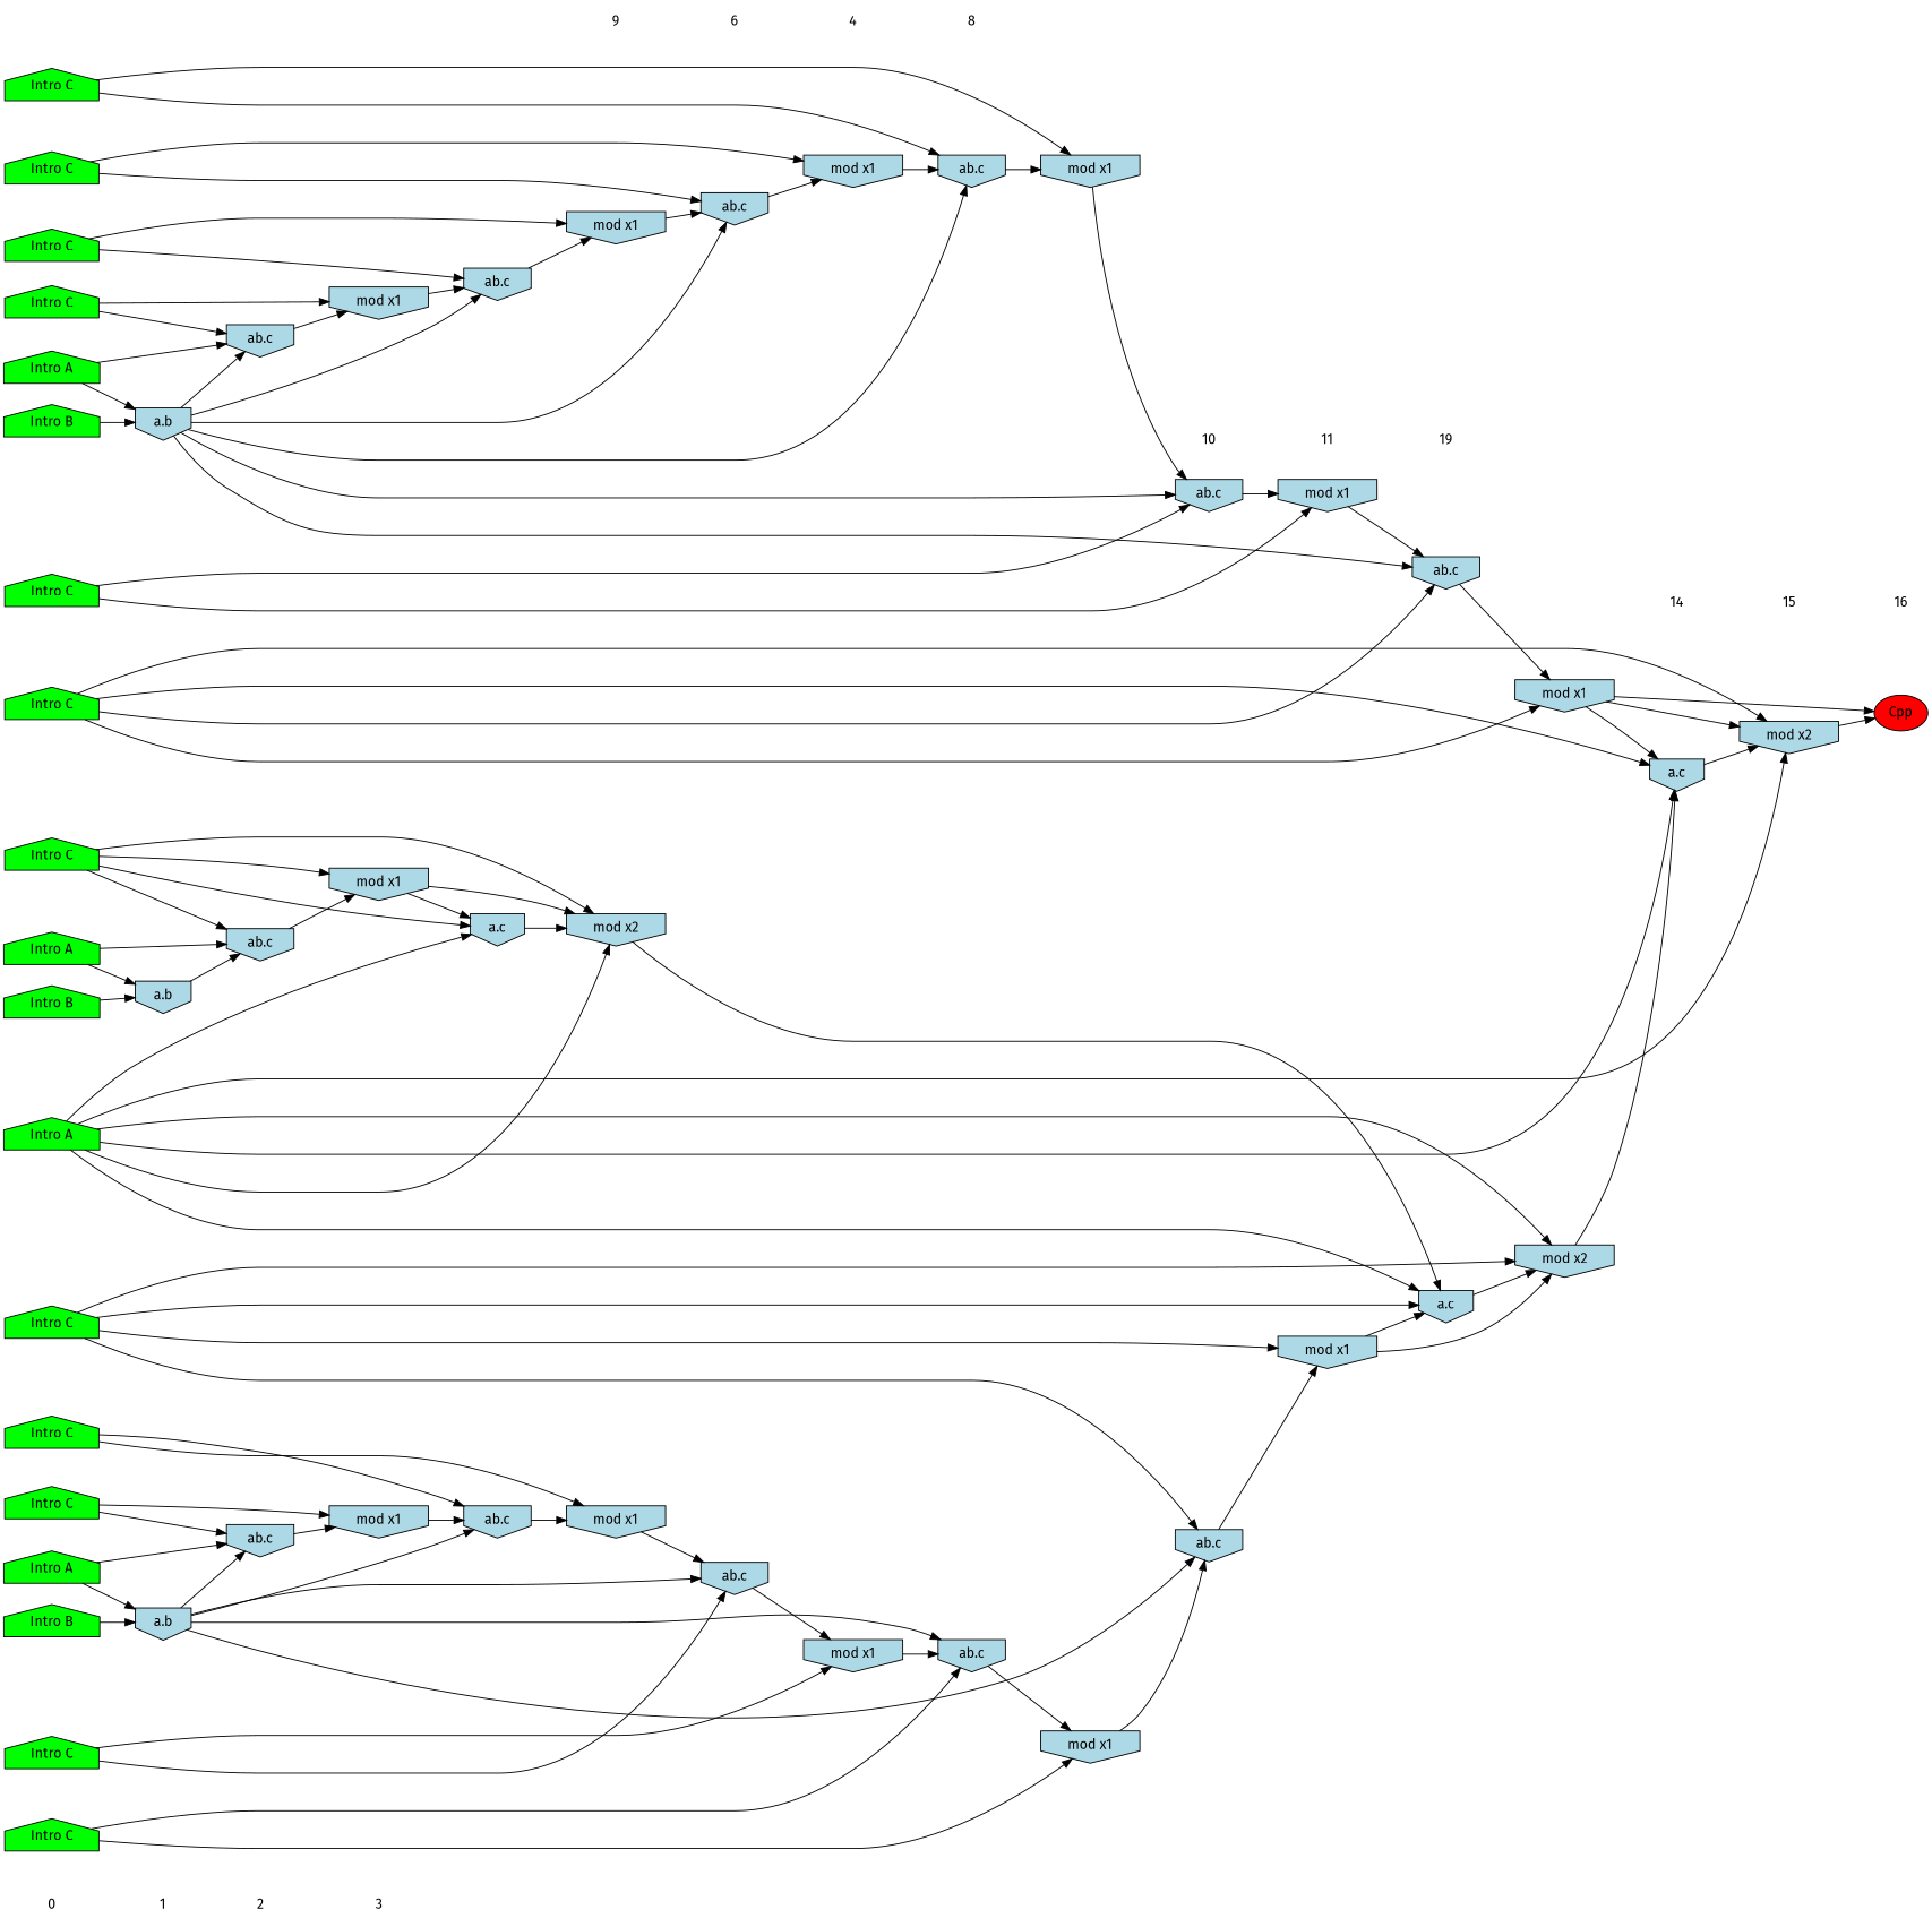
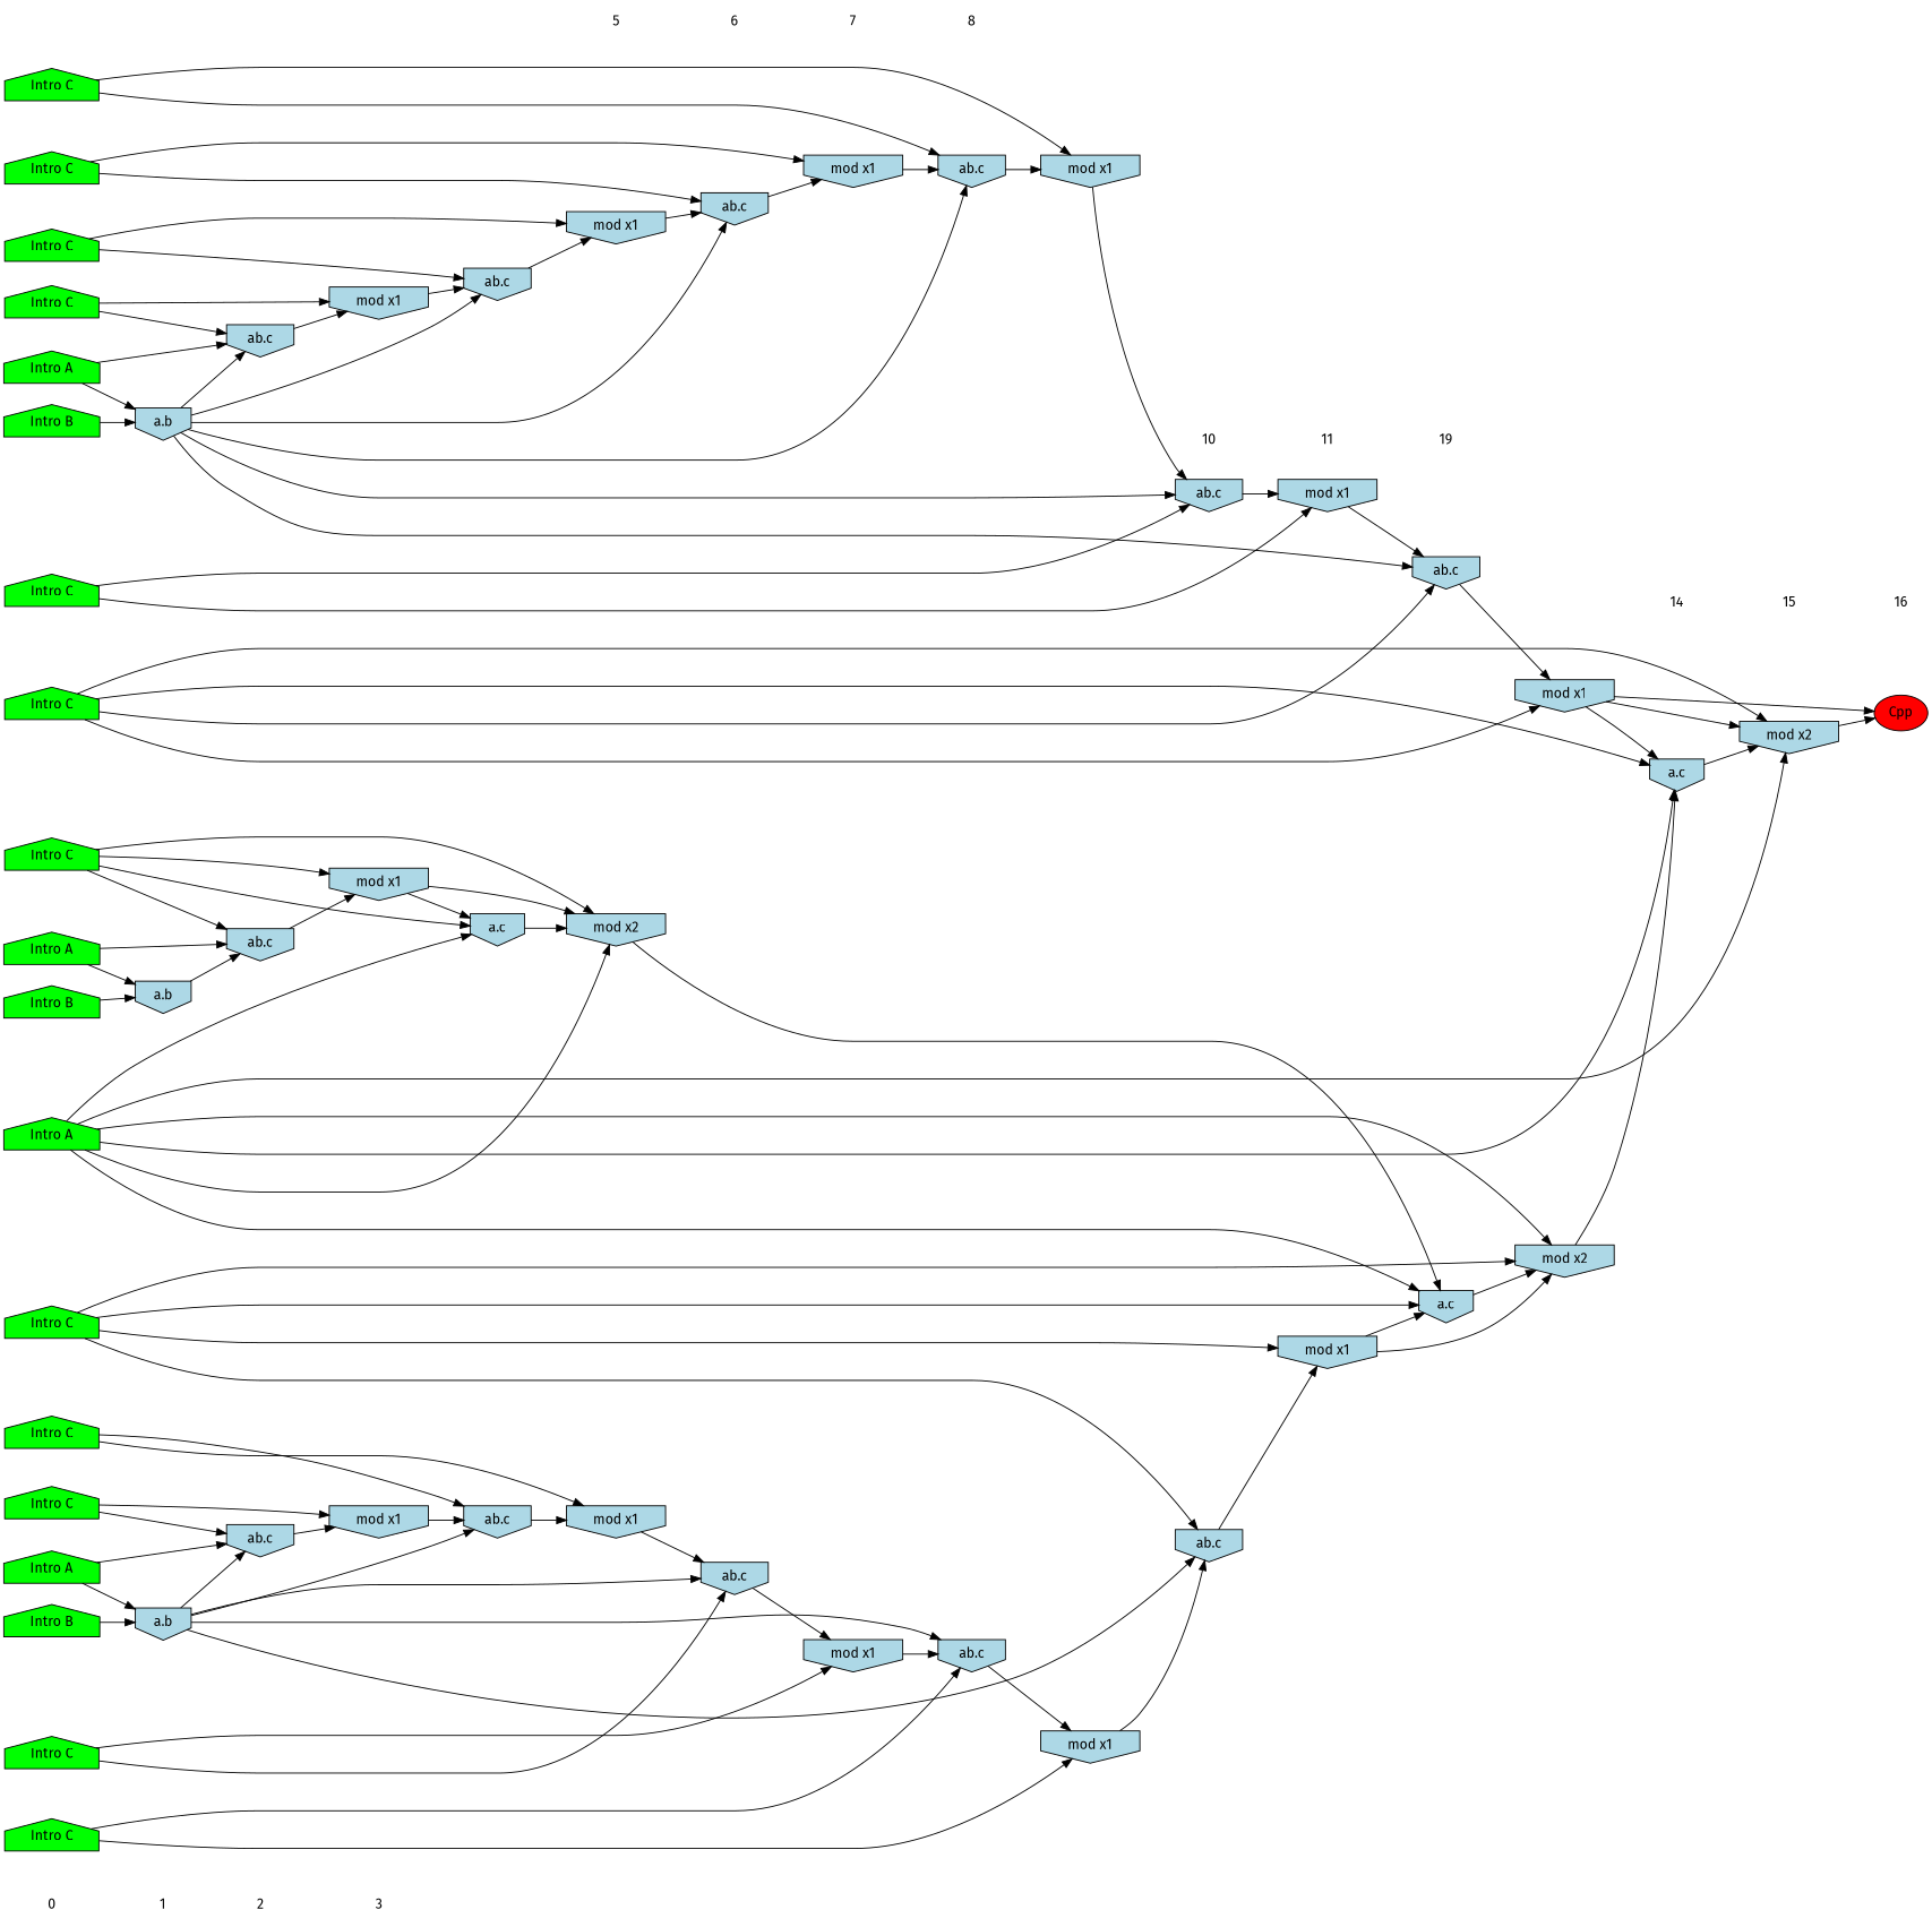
  digraph {
    fontname="Fira Sans"
    rankdir=LR
    ranksep=.5
    node [fontname="Fira Sans" shape=invhouse fillcolor=lightblue style=filled]
    edge [fontname="Fira Sans"]
    0 [shape=plaintext fillcolor="" style=""]
    n2 [fillcolor=green label="Intro A" shape=house]
    n3 [fillcolor=green label="Intro A" shape=house]
    n4 [fillcolor=green label="Intro A" shape=house]
    n5 [fillcolor=green label="Intro B" shape=house]
    n6 [fillcolor=green label="Intro B" shape=house]
    n7 [fillcolor=green label="Intro A" shape=house]
    n8 [fillcolor=green label="Intro B" shape=house]
    n9 [fillcolor=green label="Intro C" shape=house]
    n10 [fillcolor=green label="Intro C" shape=house]
    n11 [fillcolor=green label="Intro C" shape=house]
    n12 [fillcolor=green label="Intro C" shape=house]
    n13 [fillcolor=green label="Intro C" shape=house]
    n14 [fillcolor=green label="Intro C" shape=house]
    n15 [fillcolor=green label="Intro C" shape=house]
    n16 [fillcolor=green label="Intro C" shape=house]
    n17 [fillcolor=green label="Intro C" shape=house]
    n18 [fillcolor=green label="Intro C" shape=house]
    n19 [fillcolor=green label="Intro C" shape=house]
    n20 [fillcolor=green label="Intro C" shape=house]
    1 [shape=plaintext fillcolor="" style=""]
    n22 [label="a.b"]
    n23 [label="a.b"]
    n24 [label="a.b"]
    2 [shape=plaintext fillcolor="" style=""]
    n26 [label="ab.c"]
    n27 [label="ab.c"]
    n28 [label="ab.c"]
    3 [shape=plaintext fillcolor="" style=""]
    n30 [label="mod x1"]
    n31 [label="mod x1"]
    n32 [label="mod x1"]
    n33 [label="ab.c"]
    n34 [label="ab.c"]
    n35 [label="a.c"]
-   5 [shape=plaintext label=9 fillcolor="" style=""]
+   5 [shape=plaintext fillcolor="" style=""]
    n37 [label="mod x1"]
    n38 [label="mod x1"]
    n39 [label="mod x2"]
    6 [shape=plaintext fillcolor="" style=""]
    n41 [label="ab.c"]
    n42 [label="ab.c"]
-   7 [shape=plaintext label=4 fillcolor="" style=""]
+   7 [shape=plaintext fillcolor="" style=""]
    n44 [label="mod x1"]
    n45 [label="mod x1"]
    8 [shape=plaintext fillcolor="" style=""]
    n47 [label="ab.c"]
    n48 [label="ab.c"]
    n49 [label="mod x1"]
    n50 [label="mod x1"]
    10 [shape=plaintext fillcolor="" style=""]
    n52 [label="ab.c"]
    n53 [label="ab.c"]
    11 [shape=plaintext fillcolor="" style=""]
    n55 [label="mod x1"]
    n56 [label="mod x1"]
    n57 [label=19 shape=plaintext fillcolor="" style=""]
    n58 [label="a.c"]
    n59 [label="ab.c"]
    n60 [label="mod x2"]
    n61 [label="mod x1"]
    14 [shape=plaintext fillcolor="" style=""]
    n63 [label="a.c"]
    15 [shape=plaintext fillcolor="" style=""]
    n65 [label="mod x2"]
    16 [shape=plaintext fillcolor="" style=""]
    n67 [fillcolor=red label=Cpp shape=""]
    subgraph sub_1 {
      rank=same
      0
      n2
      n3
      n4
      n5
      n6
      n7
      n8
      n9
      n10
      n11
      n12
      n13
      n14
      n15
      n16
      n17
      n18
      n19
      n20
    }
    subgraph sub_2 {
      rank=same
      1
      n22
      n23
      n24
    }
    subgraph sub_3 {
      rank=same
      2
      n26
      n27
      n28
    }
    subgraph sub_4 {
      rank=same
      3
      n30
      n31
      n32
    }
    subgraph sub_5 {
      rank=same
      n33
      n34
      n35
    }
    subgraph sub_6 {
      rank=same
      5
      n37
      n38
      n39
    }
    subgraph sub_7 {
      rank=same
      6
      n41
      n42
    }
    subgraph sub_8 {
      rank=same
      7
      n44
      n45
    }
    subgraph sub_9 {
      rank=same
      8
      n47
      n48
    }
    subgraph sub_10 {
      rank=same
      n49
      n50
    }
    subgraph sub_11 {
      rank=same
      10
      n52
      n53
    }
    subgraph sub_12 {
      rank=same
      11
      n55
      n56
    }
    subgraph sub_13 {
      rank=same
      n57
      n58
      n59
    }
    subgraph sub_14 {
      rank=same
      n60
      n61
    }
    subgraph sub_15 {
      rank=same
      14
      n63
    }
    subgraph sub_16 {
      rank=same
      15
      n65
    }
    subgraph sub_17 {
      rank=same
      16
      n67
    }
    0 -> 1 [style=invis]
    n2 -> n22
    n2 -> n26
    n3 -> n24
    n3 -> n28
    n4 -> n23
    n4 -> n27
    n5 -> n22
    n6 -> n24
    n7 -> n35
    n7 -> n39
    n7 -> n58
    n7 -> n60
    n7 -> n63
    n7 -> n65
    n8 -> n23
    n9 -> n41
    n9 -> n44
    n10 -> n28
    n10 -> n32
    n10 -> n35
    n10 -> n39
    n11 -> n53
    n11 -> n55
    n11 -> n58
    n11 -> n60
    n12 -> n33
    n12 -> n37
    n13 -> n59
    n13 -> n61
    n13 -> n63
    n13 -> n65
    n14 -> n48
    n14 -> n50
    n15 -> n27
    n15 -> n31
    n16 -> n52
    n16 -> n56
    n17 -> n34
    n17 -> n38
    n18 -> n42
    n18 -> n45
    n19 -> n47
    n19 -> n49
    n20 -> n26
    n20 -> n30
    1 -> 2 [style=invis]
    n22 -> n26
    n22 -> n33
    n22 -> n41
    n22 -> n47
    n22 -> n53
    n23 -> n27
    n23 -> n34
    n23 -> n42
    n23 -> n48
    n23 -> n52
    n23 -> n59
    n24 -> n28
    2 -> 3 [style=invis]
    n26 -> n30
    n27 -> n31
    n28 -> n32
    n30 -> n33
    n31 -> n34
    n32 -> n35
    n32 -> n39
    n33 -> n37
    n34 -> n38
    n35 -> n39
    5 -> 6 [style=invis]
    n37 -> n41
    n38 -> n42
    n39 -> n58
    6 -> 7 [style=invis]
    n41 -> n44
    n42 -> n45
    7 -> 8 [style=invis]
    n44 -> n47
    n45 -> n48
    n47 -> n49
    n48 -> n50
    n49 -> n53
    n50 -> n52
    10 -> 11 [style=invis]
    n52 -> n56
    n53 -> n55
    11 -> n57 [style=invis]
    n55 -> n58
    n55 -> n60
    n56 -> n59
    n58 -> n60
    n59 -> n61
    n60 -> n63
    n61 -> n63
    n61 -> n65
    n61 -> n67
    14 -> 15 [style=invis]
    n63 -> n65
    15 -> 16 [style=invis]
    n65 -> n67
  }
